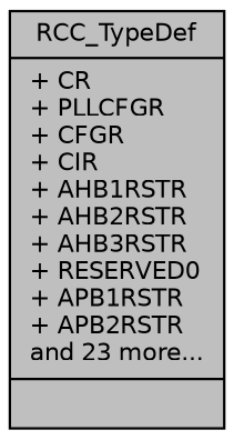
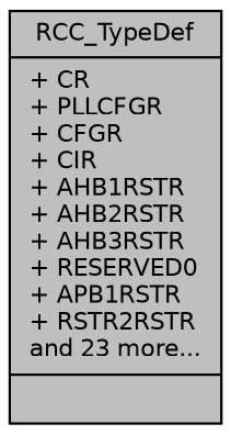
  digraph {
-   n1 [color=black fillcolor=grey75 fontcolor=black fontname=Helvetica fontsize=10 height=0.2 label="{RCC_TypeDef\n|+ CR\l+ PLLCFGR\l+ CFGR\l+ CIR\l+ AHB1RSTR\l+ AHB2RSTR\l+ AHB3RSTR\l+ RESERVED0\l+ APB1RSTR\l+ APB2RSTR\land 23 more...\l|}" shape=record style=filled width=0.4]
+   n1 [color=black fillcolor=grey75 fontcolor=black fontname=Helvetica fontsize=10 height=0.2 label="{RCC_TypeDef\n|+ CR\l+ PLLCFGR\l+ CFGR\l+ CIR\l+ AHB1RSTR\l+ AHB2RSTR\l+ AHB3RSTR\l+ RESERVED0\l+ APB1RSTR\l+ RSTR2RSTR\land 23 more...\l|}" shape=record style=filled width=0.4]
  }
